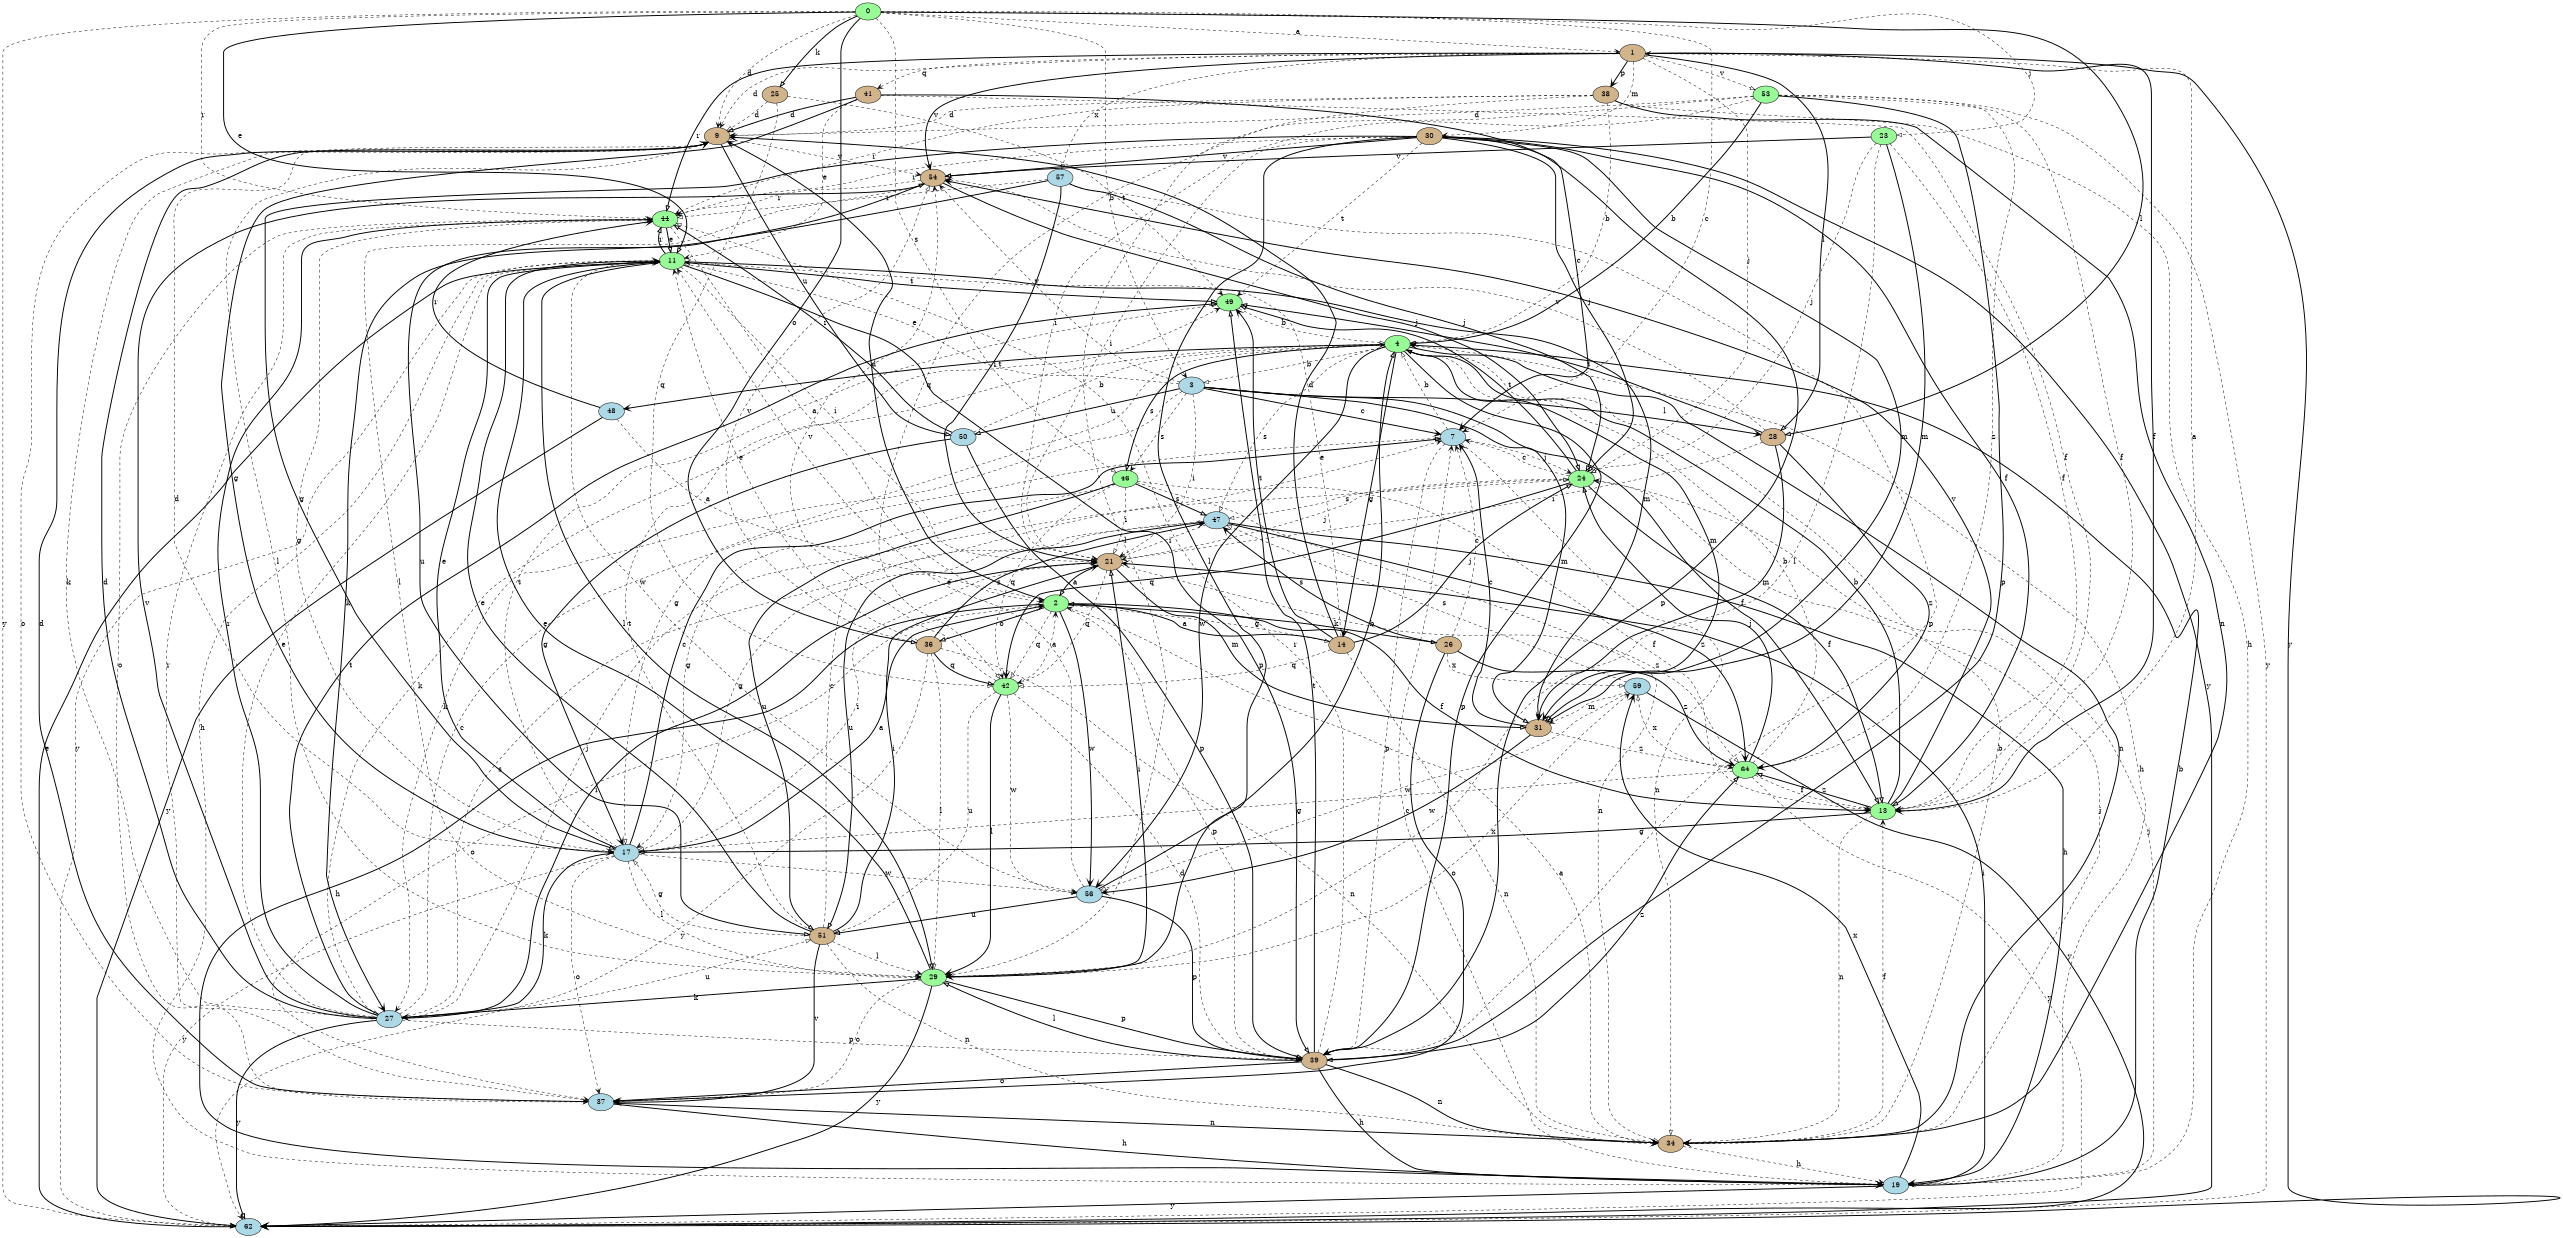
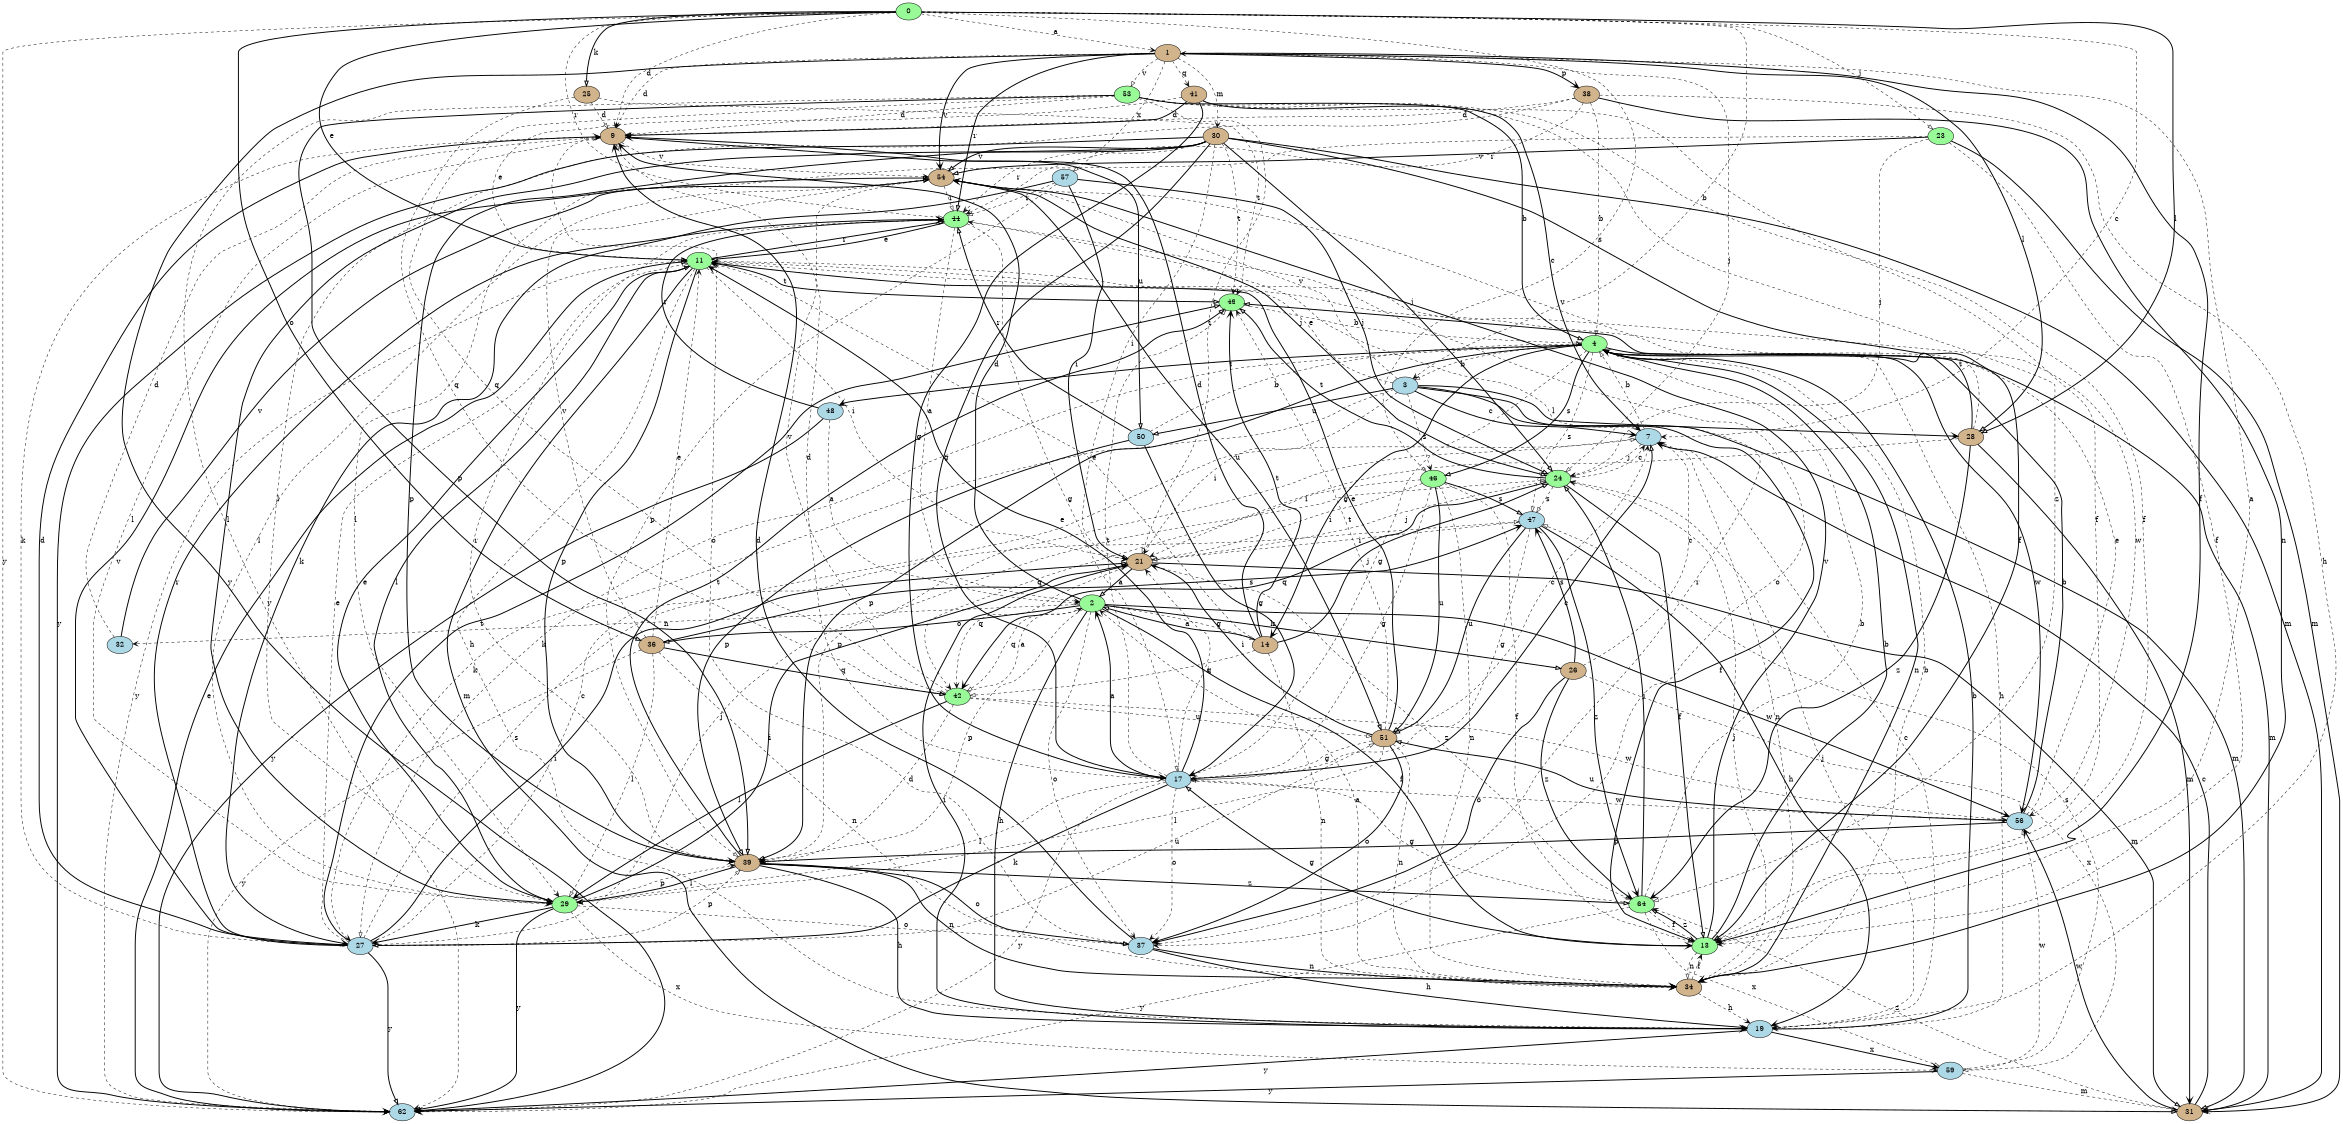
  strict digraph {
    node [fillcolor=tan style=filled]
    edge [arrowhead=onormal style=dashed]
    0 [fillcolor=palegreen]
    1
    3 [fillcolor=lightblue]
    7 [fillcolor=lightblue]
    9
    11 [fillcolor=palegreen]
    23 [fillcolor=palegreen]
    25
    28
    36
    44 [fillcolor=palegreen]
    46 [fillcolor=palegreen]
    62 [fillcolor=lightblue]
    13 [fillcolor=palegreen]
    24 [fillcolor=palegreen]
    30
    38
    41
    53 [fillcolor=palegreen]
    54
    57 [fillcolor=lightblue]
    21
    27 [fillcolor=lightblue]
    31
    50 [fillcolor=lightblue]
    39
    4 [fillcolor=palegreen]
    34
    37 [fillcolor=lightblue]
    29 [fillcolor=palegreen]
    19 [fillcolor=lightblue]
    56 [fillcolor=lightblue]
    49 [fillcolor=palegreen]
    42 [fillcolor=palegreen]
    64 [fillcolor=palegreen]
    47 [fillcolor=lightblue]
    2 [fillcolor=palegreen]
    17 [fillcolor=lightblue]
    51
    14
    26
+   32 [fillcolor=lightblue]
    59 [fillcolor=lightblue]
    48 [fillcolor=lightblue]
    0 -> 1 [arrowhead=vee label=a]
    0 -> 3 [arrowhead=vee label=b]
    0 -> 7 [arrowhead=vee label=c]
    0 -> 9 [arrowhead=vee label=d]
    0 -> 11 [label=e style=bold]
    0 -> 23 [label=j]
    0 -> 25 [label=k style=bold]
    0 -> 28 [label=l style=bold]
    0 -> 36 [label=o style=bold]
    0 -> 44 [label=r]
    0 -> 46 [label=s]
    0 -> 62 [arrowhead=vee label=y]
    1 -> 9 [arrowhead=vee label=d]
    1 -> 28 [label=l style=bold]
    1 -> 44 [label=r style=bold]
    1 -> 62 [label=y style=bold]
    1 -> 13 [arrowhead=vee label=f style=bold]
    1 -> 24 [label=j]
    1 -> 30 [arrowhead=vee label=m]
    1 -> 38 [arrowhead=vee label=p style=bold]
    1 -> 41 [arrowhead=vee label=q]
    1 -> 53 [label=v]
    1 -> 54 [arrowhead=vee label=v style=bold]
    1 -> 57 [label=x]
    3 -> 7 [arrowhead=vee label=c style=bold]
    3 -> 11 [label=e]
    3 -> 28 [arrowhead=vee label=l style=bold]
    3 -> 46 [arrowhead=vee label=s]
    3 -> 13 [label=f style=bold]
    3 -> 54 [arrowhead=vee label=v]
    3 -> 21 [arrowhead=vee label=i]
    3 -> 27 [arrowhead=vee label=k]
    3 -> 31 [label=m style=bold]
    3 -> 50 [label=u style=bold]
    7 -> 24 [arrowhead=vee label=j]
    7 -> 39 [arrowhead=vee label=p]
    7 -> 4 [label=b]
    7 -> 34 [label=n]
    9 -> 54 [arrowhead=vee label=v]
    9 -> 27 [label=k]
    9 -> 50 [label=u style=bold]
    9 -> 37 [label=o]
    9 -> 29 [label=l]
    11 -> 44 [label=r style=bold]
    11 -> 62 [label=y]
    11 -> 21 [arrowhead=vee label=i]
    11 -> 31 [label=m style=bold]
    11 -> 39 [label=p style=bold]
    11 -> 29 [label=l style=bold]
    11 -> 19 [arrowhead=vee label=h]
    11 -> 56 [arrowhead=vee label=w]
    11 -> 49 [label=t style=bold]
    23 -> 13 [arrowhead=vee label=f]
    23 -> 24 [label=j]
    23 -> 54 [label=v style=bold]
    23 -> 31 [label=m style=bold]
    23 -> 29 [arrowhead=vee label=l]
    25 -> 9 [label=d]
    25 -> 49 [arrowhead=vee label=t]
    25 -> 42 [label=q]
    28 -> 54 [arrowhead=vee label=v]
    28 -> 21 [arrowhead=vee label=i]
    28 -> 31 [arrowhead=vee label=m style=bold]
    28 -> 49 [label=t style=bold]
    28 -> 64 [arrowhead=vee label=z style=bold]
    36 -> 11 [arrowhead=vee label=e]
    36 -> 62 [arrowhead=vee label=y]
    36 -> 54 [label=v]
    36 -> 34 [label=n]
    36 -> 29 [label=l]
    36 -> 42 [label=q style=bold]
    36 -> 47 [arrowhead=vee label=s style=bold]
    44 -> 11 [label=e style=bold]
    44 -> 37 [arrowhead=vee label=o]
    44 -> 2 [arrowhead=vee label=a]
    44 -> 17 [label=g]
    46 -> 13 [label=f]
    46 -> 21 [label=i]
    46 -> 34 [label=n]
    46 -> 42 [arrowhead=vee label=q]
    46 -> 47 [label=s style=bold]
    46 -> 17 [arrowhead=vee label=g]
    46 -> 51 [label=u style=bold]
    62 -> 11 [label=e style=bold]
    13 -> 1 [arrowhead=vee label=a]
    13 -> 54 [arrowhead=vee label=v style=bold]
    13 -> 4 [label=b style=bold]
    13 -> 34 [label=n]
    13 -> 64 [label=z style=bold]
    13 -> 17 [label=g style=bold]
    24 -> 7 [arrowhead=vee label=c]
    24 -> 13 [label=f style=bold]
    24 -> 49 [label=t style=bold]
    24 -> 42 [arrowhead=vee label=q style=bold]
    24 -> 47 [label=s]
    30 -> 44 [arrowhead=vee label=r]
    30 -> 62 [arrowhead=vee label=y style=bold]
    30 -> 13 [label=f style=bold]
    30 -> 24 [label=j style=bold]
    30 -> 54 [label=v style=bold]
    30 -> 21 [arrowhead=vee label=i]
    30 -> 31 [label=m style=bold]
    30 -> 39 [arrowhead=vee label=p style=bold]
    30 -> 29 [arrowhead=vee label=l style=bold]
    30 -> 49 [arrowhead=vee label=t]
    30 -> 17 [label=g style=bold]
    38 -> 9 [arrowhead=vee label=d]
    38 -> 44 [arrowhead=vee label=r]
    38 -> 4 [label=b]
    38 -> 34 [arrowhead=vee label=n style=bold]
    38 -> 29 [arrowhead=vee label=l]
    38 -> 19 [arrowhead=vee label=h]
    41 -> 7 [arrowhead=vee label=c style=bold]
    41 -> 9 [label=d style=bold]
    41 -> 11 [arrowhead=vee label=e]
    41 -> 13 [arrowhead=vee label=f]
    41 -> 17 [arrowhead=vee label=g style=bold]
    53 -> 9 [label=d]
    53 -> 62 [arrowhead=vee label=y]
    53 -> 13 [arrowhead=vee label=f]
    53 -> 21 [label=i]
    53 -> 39 [label=p style=bold]
    53 -> 4 [label=b style=bold]
    53 -> 42 [label=q]
    53 -> 64 [label=z]
    54 -> 44 [label=r]
    54 -> 24 [label=j style=bold]
    54 -> 29 [arrowhead=vee label=l]
    54 -> 51 [label=u style=bold]
    57 -> 44 [label=r]
    57 -> 24 [label=j style=bold]
    57 -> 21 [label=i style=bold]
    57 -> 27 [arrowhead=vee label=k style=bold]
    57 -> 39 [label=p]
    21 -> 24 [label=j]
    21 -> 31 [label=m style=bold]
    21 -> 42 [arrowhead=vee label=q]
    21 -> 64 [label=z]
    21 -> 2 [label=a style=bold]
    27 -> 7 [label=c]
    27 -> 9 [arrowhead=vee label=d style=bold]
    27 -> 11 [label=e]
    27 -> 44 [arrowhead=vee label=r style=bold]
    27 -> 62 [label=y style=bold]
    27 -> 24 [label=j]
    27 -> 54 [label=v style=bold]
    27 -> 21 [label=i style=bold]
    27 -> 39 [label=p]
    27 -> 49 [label=t style=bold]
    27 -> 47 [label=s]
    27 -> 51 [label=u]
    31 -> 7 [arrowhead=vee label=c style=bold]
    31 -> 56 [arrowhead=vee label=w style=bold]
    31 -> 64 [arrowhead=vee label=z]
    50 -> 44 [label=r style=bold]
    50 -> 39 [label=p style=bold]
    50 -> 4 [arrowhead=vee label=b]
    50 -> 17 [arrowhead=vee label=g style=bold]
    39 -> 44 [label=r]
    39 -> 34 [arrowhead=vee label=n style=bold]
    39 -> 37 [label=o style=bold]
    39 -> 29 [label=l style=bold]
    39 -> 19 [arrowhead=vee label=h style=bold]
    39 -> 49 [label=t style=bold]
    39 -> 64 [label=z style=bold]
    4 -> 3 [label=b]
    4 -> 46 [label=s style=bold]
    4 -> 27 [label=k]
    4 -> 31 [arrowhead=vee label=m style=bold]
    4 -> 39 [label=p style=bold]
    4 -> 34 [arrowhead=vee label=n style=bold]
    4 -> 19 [arrowhead=vee label=h]
    4 -> 56 [arrowhead=vee label=w style=bold]
    4 -> 47 [label=s]
    4 -> 17 [label=g]
    4 -> 14 [arrowhead=vee label=g style=bold]
    4 -> 48 [arrowhead=vee label=t style=bold]
    34 -> 13 [arrowhead=vee label=f]
    34 -> 24 [arrowhead=vee label=j]
    34 -> 4 [label=b]
    34 -> 19 [arrowhead=vee label=h]
    34 -> 2 [arrowhead=vee label=a]
    37 -> 9 [arrowhead=vee label=d style=bold]
    37 -> 44 [arrowhead=vee label=r]
    37 -> 34 [arrowhead=vee label=n style=bold]
    37 -> 19 [label=h style=bold]
    29 -> 11 [label=e style=bold]
    29 -> 62 [label=y style=bold]
    29 -> 21 [label=i style=bold]
    29 -> 27 [arrowhead=vee label=k style=bold]
-   29 -> 39 [arrowhead=vee label=p style=bold]
+   29 -> 39 [arrowhead=vee label=p]
    29 -> 37 [label=o]
    29 -> 59 [arrowhead=vee label=x]
    19 -> 7 [arrowhead=vee label=c]
    19 -> 62 [arrowhead=vee label=y style=bold]
    19 -> 24 [label=j]
    19 -> 21 [arrowhead=vee label=i style=bold]
    19 -> 4 [arrowhead=vee label=b style=bold]
    19 -> 59 [arrowhead=vee label=x style=bold]
    56 -> 11 [arrowhead=vee label=e]
    56 -> 39 [label=p style=bold]
    56 -> 4 [label=b style=bold]
    56 -> 51 [label=u style=bold]
    49 -> 4 [label=b]
    42 -> 54 [arrowhead=vee label=v]
    42 -> 39 [arrowhead=vee label=d]
    42 -> 29 [arrowhead=vee label=l style=bold]
    42 -> 56 [label=w]
    42 -> 2 [arrowhead=vee label=a]
    42 -> 51 [label=u]
    64 -> 62 [label=y]
    64 -> 13 [arrowhead=vee label=f]
    64 -> 24 [label=j style=bold]
    64 -> 4 [label=b]
    64 -> 17 [label=g]
    64 -> 59 [label=x]
    47 -> 21 [label=i]
    47 -> 19 [arrowhead=vee label=h style=bold]
    47 -> 64 [arrowhead=vee label=z style=bold]
    47 -> 17 [label=g]
    47 -> 51 [label=u style=bold]
    2 -> 9 [arrowhead=vee label=d style=bold]
    2 -> 36 [label=o style=bold]
    2 -> 13 [arrowhead=vee label=f style=bold]
    2 -> 39 [arrowhead=vee label=p]
    2 -> 37 [arrowhead=vee label=o]
    2 -> 19 [arrowhead=vee label=h style=bold]
    2 -> 56 [arrowhead=vee label=w style=bold]
    2 -> 42 [label=q]
    2 -> 14 [label=g]
    2 -> 26 [label=k style=bold]
+   2 -> 32 [arrowhead=vee label=n]
    17 -> 7 [label=c style=bold]
    17 -> 9 [label=d]
    17 -> 11 [arrowhead=vee label=e style=bold]
    17 -> 62 [arrowhead=vee label=y]
    17 -> 21 [arrowhead=vee label=i]
    17 -> 27 [label=k style=bold]
    17 -> 37 [arrowhead=vee label=o]
    17 -> 29 [arrowhead=vee label=l]
    17 -> 56 [arrowhead=vee label=w]
    17 -> 49 [label=t]
    17 -> 2 [arrowhead=vee label=a style=bold]
    51 -> 7 [arrowhead=vee label=c]
    51 -> 11 [arrowhead=vee label=e style=bold]
    51 -> 21 [arrowhead=vee label=i style=bold]
    51 -> 34 [arrowhead=vee label=n]
-   51 -> 37 [arrowhead=vee label=v style=bold]
+   51 -> 37 [arrowhead=vee label=o style=bold]
    51 -> 29 [arrowhead=vee label=l]
    51 -> 49 [arrowhead=vee label=t]
    51 -> 17 [label=g]
    14 -> 9 [arrowhead=vee label=d style=bold]
    14 -> 11 [arrowhead=vee label=e]
    14 -> 24 [label=j style=bold]
    14 -> 34 [label=n]
    14 -> 49 [arrowhead=vee label=t style=bold]
    14 -> 42 [label=q]
    14 -> 2 [label=a style=bold]
    26 -> 7 [arrowhead=vee label=c]
    26 -> 37 [arrowhead=vee label=o style=bold]
    26 -> 64 [arrowhead=vee label=z style=bold]
    26 -> 47 [arrowhead=vee label=s style=bold]
    26 -> 59 [label=x]
+   32 -> 9 [arrowhead=vee label=d]
+   32 -> 54 [label=v style=bold]
    59 -> 62 [arrowhead=vee label=y style=bold]
    59 -> 31 [arrowhead=vee label=m]
    59 -> 56 [label=w]
    59 -> 47 [label=s]
    48 -> 44 [arrowhead=vee label=r style=bold]
    48 -> 62 [label=y style=bold]
    48 -> 2 [arrowhead=vee label=a]
  }
